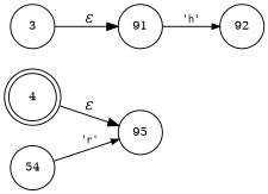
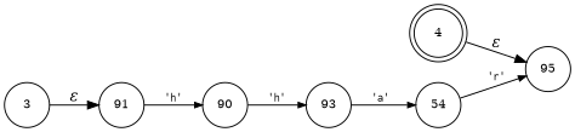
  digraph {
    rankdir=LR
    node [fixedsize=true fontsize=11 shape=circle peripheries=1]
    edge [fontname=Courier arrowhead=normal arrowsize=.7 fontsize=11]
    n1 [label=4 shape=doublecircle width=.6 peripheries=""]
    n2 [label=95 width=.55]
    n3 [label=3 width=.55]
    n4 [label=91 width=.55]
-   n5 [label=92 width=.55]
+   n5 [label=90 width=.55]
+   n6 [label=93 width=.55]
    n7 [label=54 width=.55]
    n1 -> n2 [fontname="Times-Italic" label="&epsilon;" arrowhead="" arrowsize="" fontsize=""]
    n3 -> n4 [fontname="Times-Italic" label="&epsilon;" arrowhead="" arrowsize="" fontsize=""]
    n4 -> n5 [label="'h'"]
+   n5 -> n6 [label="'h'"]
+   n6 -> n7 [label="'a'"]
    n7 -> n2 [label="'r'"]
  }
